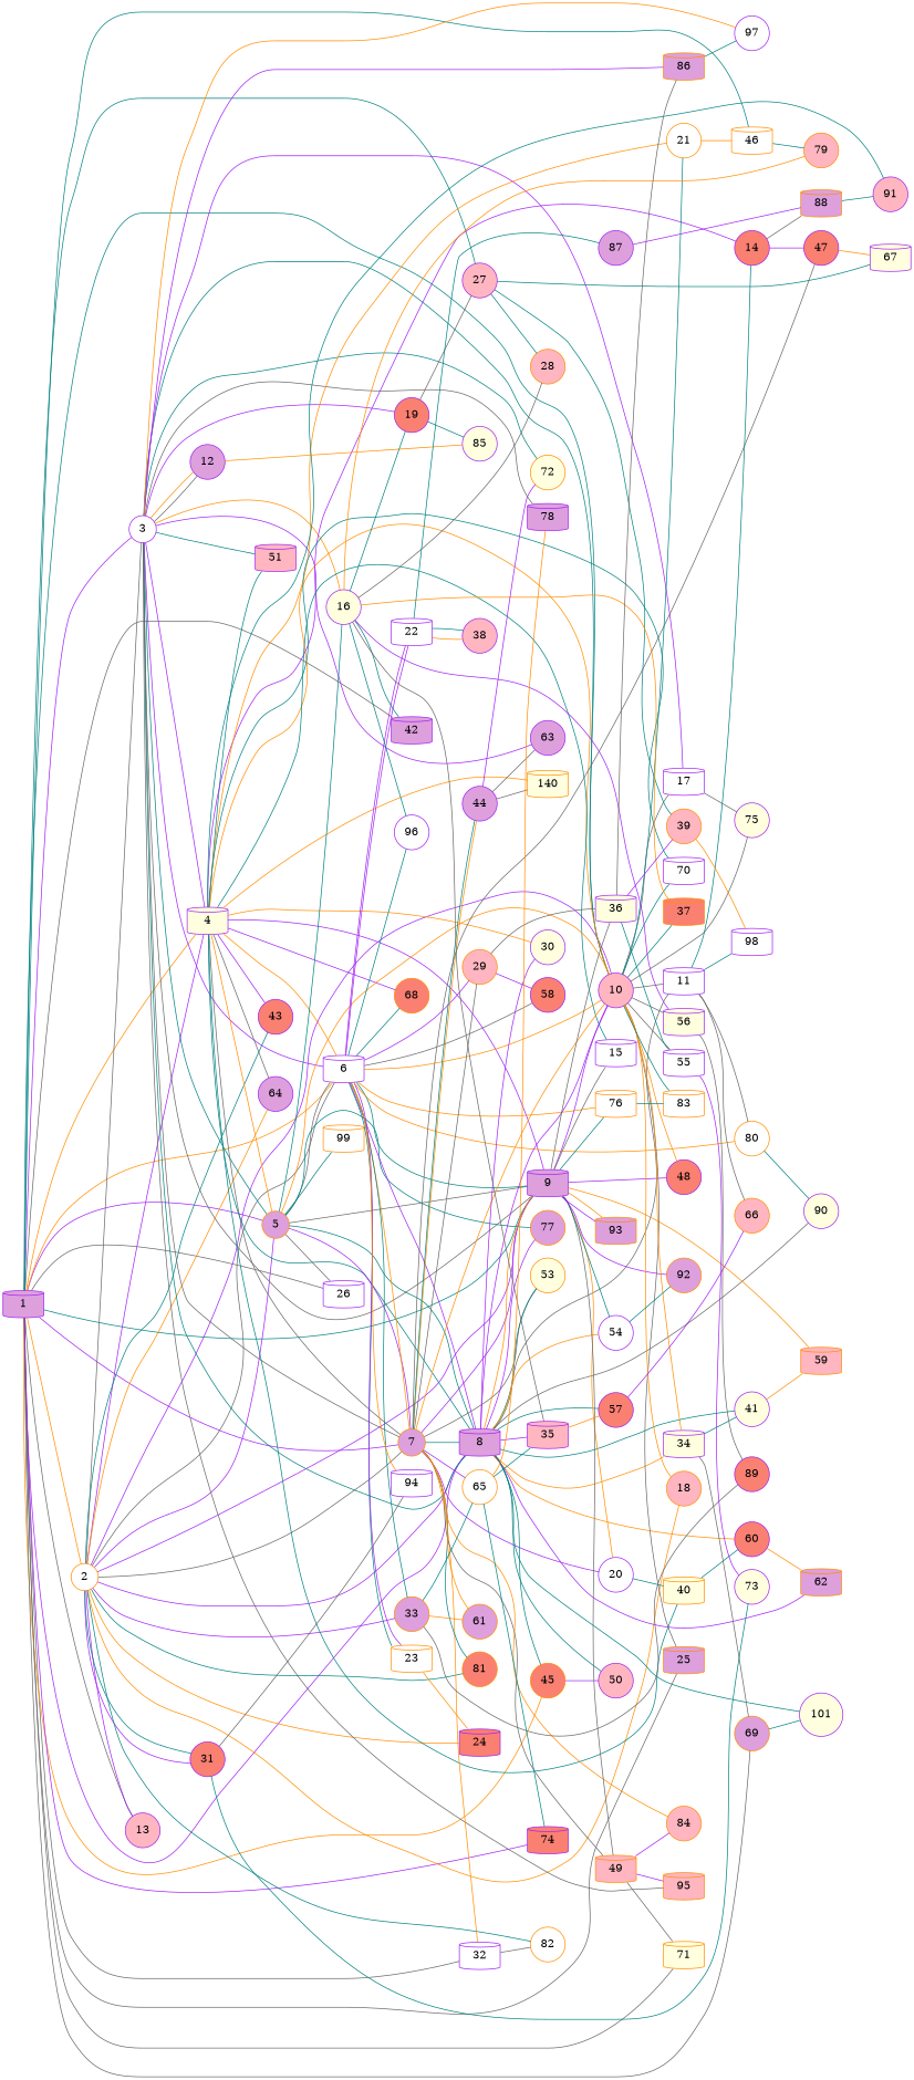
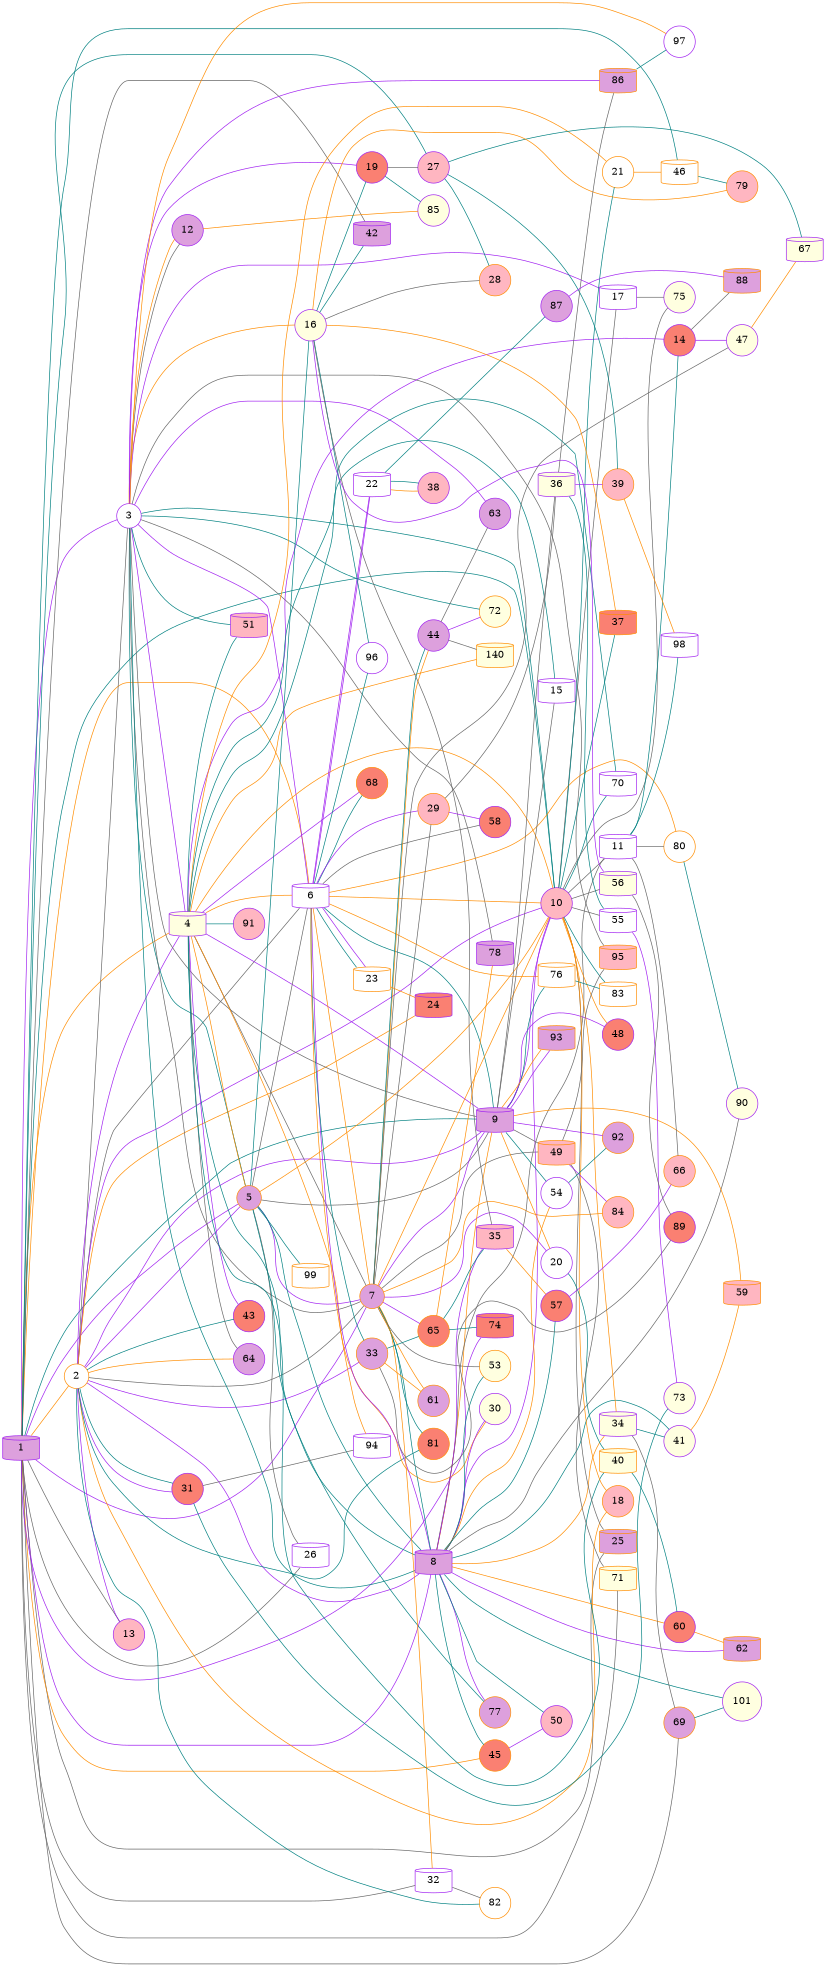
  graph {
    rankdir=LR
    node [color=purple fillcolor=white shape=circle style=filled]
    edge [color=teal]
    1 [fillcolor=plum shape=cylinder]
    2 [color=darkorange]
    3
    4 [fillcolor=lightyellow shape=cylinder]
    5 [color=darkorange fillcolor=plum]
    6 [shape=cylinder]
    7 [color=darkorange fillcolor=plum]
    8 [fillcolor=plum shape=cylinder]
    9 [fillcolor=plum shape=cylinder]
    10 [fillcolor=lightpink]
    13 [fillcolor=lightpink]
    25 [color=darkorange fillcolor=plum shape=cylinder]
    26 [shape=cylinder]
    27 [fillcolor=lightpink]
    32 [shape=cylinder]
    42 [fillcolor=plum shape=cylinder]
    45 [color=darkorange fillcolor=salmon]
    46 [color=darkorange shape=cylinder]
    69 [color=darkorange fillcolor=plum]
    71 [color=darkorange fillcolor=lightyellow shape=cylinder]
    74 [fillcolor=salmon shape=cylinder]
    18 [color=darkorange fillcolor=lightpink]
    24 [fillcolor=salmon shape=cylinder]
    31 [fillcolor=salmon]
    33 [color=darkorange fillcolor=plum]
    43 [fillcolor=salmon]
    64 [fillcolor=plum]
    81 [color=darkorange fillcolor=salmon]
    82 [color=darkorange]
    12 [fillcolor=plum]
    16 [fillcolor=lightyellow]
    17 [shape=cylinder]
    19 [fillcolor=salmon]
    51 [fillcolor=lightpink shape=cylinder]
    63 [fillcolor=plum]
    72 [color=darkorange fillcolor=lightyellow]
    78 [fillcolor=plum shape=cylinder]
    86 [color=darkorange fillcolor=plum shape=cylinder]
    95 [color=darkorange fillcolor=lightpink shape=cylinder]
    97
    14 [fillcolor=salmon]
    15 [shape=cylinder]
    21 [color=darkorange]
    30 [fillcolor=lightyellow]
    40 [color=darkorange fillcolor=lightyellow shape=cylinder]
    68 [color=darkorange fillcolor=salmon]
    70 [shape=cylinder]
    91 [fillcolor=lightpink]
    n49 [color=darkorange fillcolor=lightyellow label=140 shape=cylinder]
    77 [color=darkorange fillcolor=plum]
    99 [color=darkorange shape=cylinder]
    22 [shape=cylinder]
    23 [color=darkorange shape=cylinder]
    29 [color=darkorange fillcolor=lightpink]
    58 [fillcolor=salmon]
    76 [color=darkorange shape=cylinder]
    80 [color=darkorange]
    94 [shape=cylinder]
    96
    20
    44 [fillcolor=plum]
-   47 [fillcolor=salmon]
+   47 [fillcolor=lightyellow]
    49 [color=darkorange fillcolor=lightpink shape=cylinder]
    53 [color=darkorange fillcolor=lightyellow]
    61 [color=darkorange fillcolor=plum]
-   65 [color=darkorange]
+   65 [color=darkorange fillcolor=salmon]
    84 [color=darkorange fillcolor=lightpink]
    11 [shape=cylinder]
    34 [fillcolor=lightyellow shape=cylinder]
    35 [fillcolor=lightpink shape=cylinder]
    41 [fillcolor=lightyellow]
    50 [fillcolor=lightpink]
    54
    57 [fillcolor=salmon]
    60 [fillcolor=salmon]
    62 [color=darkorange fillcolor=plum shape=cylinder]
    90 [fillcolor=lightyellow]
    101 [fillcolor=lightyellow]
    36 [fillcolor=lightyellow shape=cylinder]
    48 [fillcolor=salmon]
    59 [color=darkorange fillcolor=lightpink shape=cylinder]
    92 [color=darkorange fillcolor=plum]
    93 [color=darkorange fillcolor=plum shape=cylinder]
    37 [color=darkorange fillcolor=salmon shape=cylinder]
    55 [shape=cylinder]
    56 [fillcolor=lightyellow shape=cylinder]
    75 [fillcolor=lightyellow]
    83 [color=darkorange shape=cylinder]
    28 [color=darkorange fillcolor=lightpink]
    39 [color=darkorange fillcolor=lightpink]
    67 [fillcolor=lightyellow shape=cylinder]
    79 [color=darkorange fillcolor=lightpink]
    73 [fillcolor=lightyellow]
    89 [fillcolor=salmon]
    85 [fillcolor=lightyellow]
    88 [color=darkorange fillcolor=plum shape=cylinder]
    38 [fillcolor=lightpink]
    87 [fillcolor=plum]
    66 [color=darkorange fillcolor=lightpink]
    98 [shape=cylinder]
    1 -- 2 [color=darkorange]
    1 -- 3 [color=purple]
    1 -- 4 [color=darkorange]
    1 -- 5 [color=purple]
    1 -- 6 [color=darkorange]
    1 -- 7 [color=purple]
    1 -- 8 [color=purple]
    1 -- 9
    1 -- 10
    1 -- 13 [color=gray40]
    1 -- 25 [color=gray40]
    1 -- 26 [color=gray40]
    1 -- 27
    1 -- 32 [color=gray40]
    1 -- 42 [color=gray40]
    1 -- 45 [color=darkorange]
    1 -- 46
    1 -- 69 [color=gray40]
    1 -- 71 [color=gray40]
    1 -- 74 [color=purple]
    2 -- 3 [color=gray40]
    2 -- 4 [color=purple]
    2 -- 5 [color=purple]
    2 -- 6 [color=gray40]
    2 -- 7 [color=gray40]
    2 -- 8 [color=purple]
    2 -- 9 [color=purple]
    2 -- 10 [color=purple]
    2 -- 13 [color=purple]
    2 -- 18 [color=darkorange]
    2 -- 24 [color=darkorange]
    2 -- 31 [color=purple]
    2 -- 31
    2 -- 33 [color=purple]
    2 -- 43
    2 -- 64 [color=darkorange]
    2 -- 81
    2 -- 82
    3 -- 4 [color=purple]
    3 -- 5
    3 -- 6 [color=purple]
    3 -- 7 [color=gray40]
    3 -- 8
    3 -- 9 [color=gray40]
    3 -- 10
    3 -- 12 [color=gray40]
    3 -- 12 [color=darkorange]
    3 -- 16 [color=darkorange]
    3 -- 17 [color=purple]
    3 -- 19 [color=purple]
    3 -- 51
    3 -- 63 [color=purple]
    3 -- 72
    3 -- 78 [color=gray40]
    3 -- 86 [color=purple]
    3 -- 95 [color=gray40]
    3 -- 97 [color=darkorange]
    4 -- 5 [color=darkorange]
    4 -- 6 [color=darkorange]
    4 -- 7 [color=gray40]
    4 -- 8
    4 -- 9 [color=purple]
    4 -- 10 [color=darkorange]
    4 -- 43 [color=purple]
    4 -- 64 [color=gray40]
    4 -- 51
    4 -- 14 [color=purple]
    4 -- 15
    4 -- 21 [color=darkorange]
    4 -- 30 [color=darkorange]
    4 -- 40
    4 -- 68 [color=purple]
    4 -- 70
    4 -- 91
    4 -- n49 [color=darkorange]
    5 -- 6 [color=gray40]
    5 -- 7 [color=purple]
    5 -- 8
    5 -- 9 [color=gray40]
    5 -- 10 [color=darkorange]
    5 -- 26 [color=gray40]
    5 -- 16
    5 -- 77
    5 -- 99
    6 -- 7 [color=darkorange]
    6 -- 8 [color=purple]
    6 -- 9
    6 -- 10 [color=darkorange]
    6 -- 33
    6 -- 68
    6 -- 22 [color=purple]
    6 -- 22 [color=purple]
    6 -- 23
    6 -- 23 [color=purple]
    6 -- 29 [color=purple]
    6 -- 58 [color=gray40]
    6 -- 76 [color=darkorange]
    6 -- 80 [color=darkorange]
    6 -- 94 [color=darkorange]
    6 -- 96
    7 -- 8
    7 -- 9 [color=purple]
    7 -- 10 [color=darkorange]
    7 -- 32 [color=darkorange]
    7 -- 81
    7 -- 29 [color=gray40]
    7 -- 20 [color=purple]
    7 -- 44 [color=darkorange]
    7 -- 44
    7 -- 47 [color=gray40]
    7 -- 49 [color=gray40]
    7 -- 53 [color=gray40]
    7 -- 61 [color=darkorange]
    7 -- 65 [color=purple]
    7 -- 84 [color=darkorange]
    8 -- 9 [color=darkorange]
    8 -- 10 [color=purple]
    8 -- 45
    8 -- 30 [color=purple]
    8 -- 77 [color=purple]
    8 -- 53
    8 -- 11 [color=gray40]
    8 -- 34 [color=darkorange]
    8 -- 35 [color=purple]
    8 -- 41
    8 -- 50
    8 -- 54 [color=darkorange]
    8 -- 57
    8 -- 60 [color=darkorange]
    8 -- 62 [color=purple]
    8 -- 90 [color=gray40]
    8 -- 101
    9 -- 10 [color=purple]
    9 -- 15 [color=gray40]
    9 -- 76
    9 -- 20 [color=darkorange]
    9 -- 49 [color=gray40]
    9 -- 54
    9 -- 36 [color=gray40]
    9 -- 48 [color=purple]
    9 -- 59 [color=darkorange]
    9 -- 92 [color=purple]
    9 -- 93 [color=purple]
    9 -- 93 [color=darkorange]
    10 -- 25 [color=gray40]
    10 -- 18 [color=darkorange]
    10 -- 17 [color=gray40]
    10 -- 21
    10 -- 70
    10 -- 11 [color=gray40]
    10 -- 34 [color=darkorange]
    10 -- 48 [color=darkorange]
    10 -- 37
    10 -- 55 [color=gray40]
    10 -- 56 [color=gray40]
    10 -- 75 [color=gray40]
    10 -- 83
    27 -- 28
    27 -- 39
    27 -- 67
    32 -- 82 [color=gray40]
    45 -- 50 [color=purple]
    46 -- 79
    69 -- 101
    31 -- 94 [color=gray40]
    31 -- 73
    33 -- 61 [color=darkorange]
    33 -- 65
    33 -- 89 [color=gray40]
    12 -- 85 [color=darkorange]
    16 -- 42
    16 -- 19
    16 -- 96
    16 -- 35 [color=gray40]
    16 -- 37 [color=darkorange]
    16 -- 56 [color=purple]
    16 -- 28 [color=gray40]
    16 -- 79 [color=darkorange]
    17 -- 75 [color=gray40]
    19 -- 27 [color=gray40]
    19 -- 85
    86 -- 97
    14 -- 47 [color=purple]
    14 -- 88 [color=gray40]
    21 -- 46 [color=darkorange]
    40 -- 60
    22 -- 38 [color=darkorange]
    22 -- 38
    22 -- 87
    23 -- 24 [color=darkorange]
    29 -- 58 [color=purple]
    29 -- 36 [color=gray40]
    76 -- 83
    80 -- 90
    20 -- 40
    44 -- 63 [color=gray40]
    44 -- 72 [color=purple]
    44 -- n49 [color=gray40]
    47 -- 67 [color=darkorange]
    49 -- 71 [color=gray40]
-   49 -- 95 [color=purple]
+   49 -- 95 [color=gray40]
    49 -- 84 [color=purple]
    65 -- 74
    65 -- 78 [color=darkorange]
    65 -- 35
    11 -- 14
    11 -- 80 [color=gray40]
    11 -- 66 [color=gray40]
    11 -- 98
    34 -- 69 [color=gray40]
    34 -- 41
    35 -- 57 [color=darkorange]
    41 -- 59 [color=darkorange]
    54 -- 92
    57 -- 66 [color=purple]
    60 -- 62 [color=darkorange]
    36 -- 86 [color=gray40]
    36 -- 55
    36 -- 39 [color=purple]
    55 -- 73 [color=purple]
    56 -- 89 [color=gray40]
    39 -- 98 [color=darkorange]
-   88 -- 91
    87 -- 88 [color=purple]
  }
